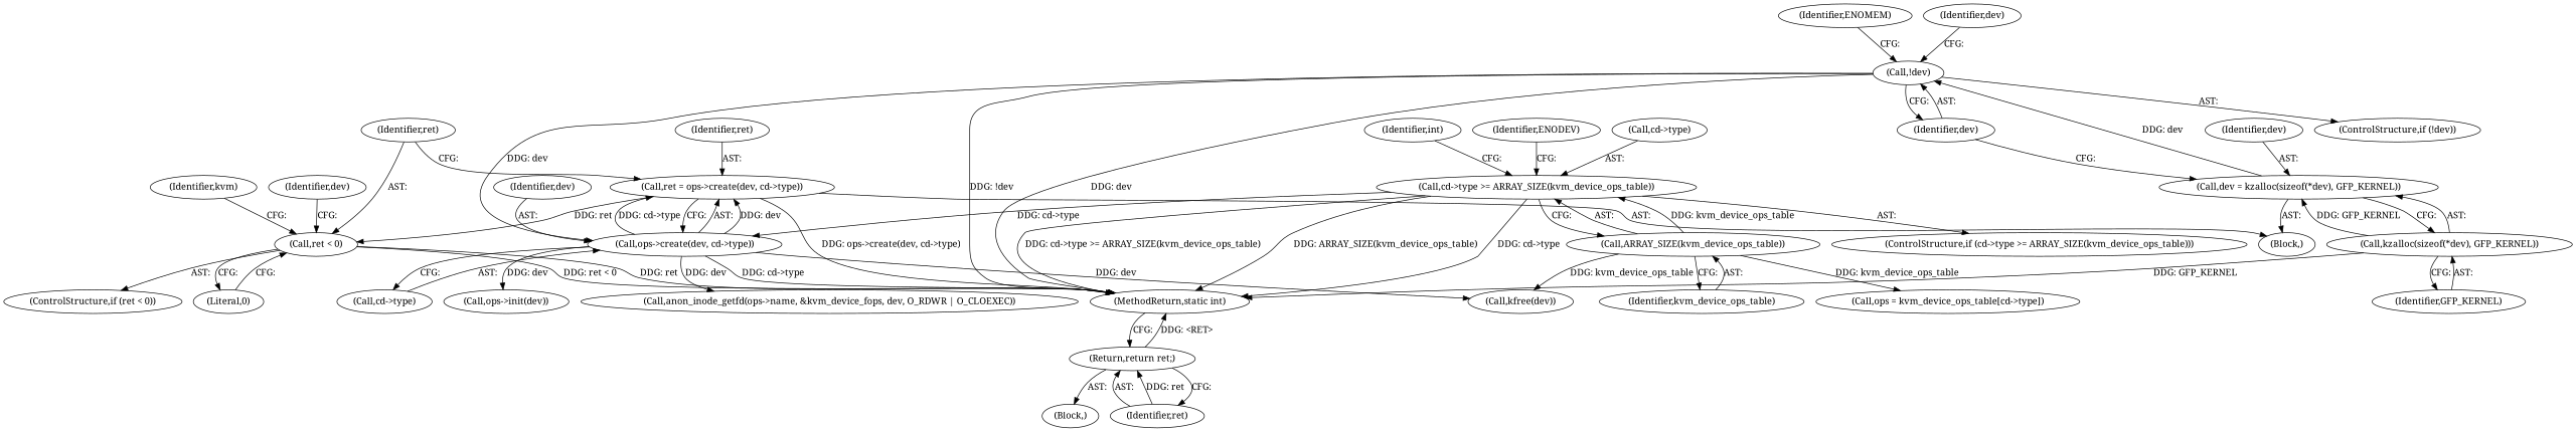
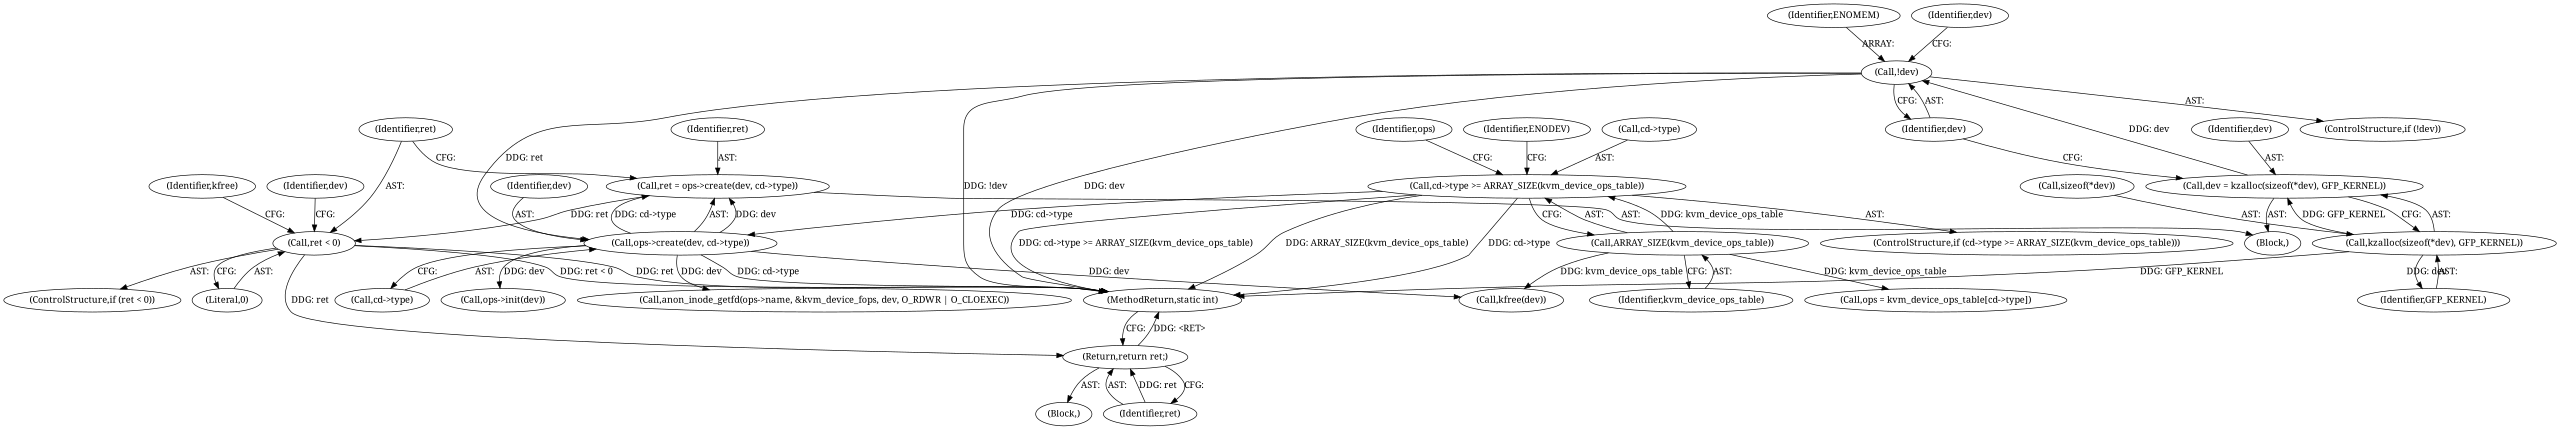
  digraph {
    fontname="Noto Serif"
    node [fontname="Noto Serif"]
    edge [fontname="Noto Serif"]
    n1 [label="(Call,ret = ops->create(dev, cd->type))"]
    n2 [label="(Call,ops->create(dev, cd->type))"]
    n3 [label="(Call,ret < 0)"]
    n4 [label="(MethodReturn,static int)"]
    n5 [label="(Block,)"]
    n6 [label="(Call,ops->init(dev))"]
    n7 [label="(Call,anon_inode_getfd(ops->name, &kvm_device_fops, dev, O_RDWR | O_CLOEXEC))"]
    n8 [label="(Call,kfree(dev))"]
    n9 [label="(Call,cd->type)"]
    n10 [label="(Return,return ret;)"]
    n11 [label="(ControlStructure,if (ret < 0))"]
    n12 [label="(Literal,0)"]
    n13 [label="(Call,!dev)"]
    n14 [label="(Identifier,dev)"]
    n15 [label="(ControlStructure,if (!dev))"]
    n16 [label="(Call,dev = kzalloc(sizeof(*dev), GFP_KERNEL))"]
    n17 [label="(Call,kzalloc(sizeof(*dev), GFP_KERNEL))"]
    n18 [label="(Identifier,GFP_KERNEL)"]
    n19 [label="(Call,cd->type >= ARRAY_SIZE(kvm_device_ops_table))"]
    n20 [label="(Call,ARRAY_SIZE(kvm_device_ops_table))"]
    n21 [label="(ControlStructure,if (cd->type >= ARRAY_SIZE(kvm_device_ops_table)))"]
    n22 [label="(Call,ops = kvm_device_ops_table[cd->type])"]
    n23 [label="(Identifier,kvm_device_ops_table)"]
    n24 [label="(Block,)"]
    n25 [label="(Identifier,ret)"]
    n26 [label="(Identifier,dev)"]
-   n27 [label="(Identifier,int)"]
+   n27 [label="(Identifier,ops)"]
    n28 [label="(Identifier,dev)"]
-   n29 [label="(Identifier,kvm)"]
+   n29 [label="(Identifier,kfree)"]
    n30 [label="(Identifier,ENODEV)"]
    n31 [label="(Identifier,ret)"]
+   n32 [label="(Call,sizeof(*dev))"]
    n33 [label="(Identifier,ret)"]
    n34 [label="(Identifier,ENOMEM)"]
    n35 [label="(Call,cd->type)"]
    n36 [label="(Identifier,dev)"]
    n37 [label="(Identifier,dev)"]
-   n1 -> n2 [label="CFG: "]
    n1 -> n3 [label="DDG: ret"]
-   n1 -> n4 [label="DDG: ops->create(dev, cd->type)"]
    n1 -> n5 [label="AST: "]
    n2 -> n1 [label="AST: "]
    n2 -> n1 [label="DDG: dev"]
    n2 -> n1 [label="DDG: cd->type"]
    n2 -> n4 [label="DDG: cd->type"]
    n2 -> n6 [label="DDG: dev"]
    n2 -> n7 [label="DDG: dev"]
    n2 -> n8 [label="DDG: dev"]
    n2 -> n9 [label="CFG: "]
    n3 -> n4 [label="DDG: ret < 0"]
    n3 -> n4 [label="DDG: ret"]
+   n3 -> n10 [label="DDG: ret"]
    n3 -> n11 [label="AST: "]
    n3 -> n12 [label="CFG: "]
    n4 -> n10 [label="CFG: "]
    n9 -> n2 [label="AST: "]
    n10 -> n4 [label="DDG: <RET>"]
    n10 -> n24 [label="AST: "]
    n10 -> n25 [label="CFG: "]
-   n12 -> n3 [label="CFG: "]
-   n13 -> n2 [label="DDG: dev"]
+   n12 -> n3 [label="AST: "]
+   n13 -> n2 [label="DDG: ret"]
    n13 -> n4 [label="DDG: !dev"]
    n13 -> n4 [label="DDG: dev"]
    n13 -> n14 [label="CFG: "]
    n13 -> n15 [label="AST: "]
    n14 -> n13 [label="AST: "]
    n14 -> n16 [label="CFG: "]
    n16 -> n5 [label="AST: "]
    n16 -> n13 [label="DDG: dev"]
    n16 -> n17 [label="CFG: "]
    n17 -> n4 [label="DDG: GFP_KERNEL"]
    n17 -> n16 [label="AST: "]
    n17 -> n16 [label="DDG: GFP_KERNEL"]
-   n17 -> n18 [label="CFG: "]
+   n17 -> n18 [label="DDG: dev"]
    n18 -> n17 [label="AST: "]
    n19 -> n2 [label="DDG: cd->type"]
    n19 -> n4 [label="DDG: ARRAY_SIZE(kvm_device_ops_table)"]
    n19 -> n4 [label="DDG: cd->type"]
    n19 -> n4 [label="DDG: cd->type >= ARRAY_SIZE(kvm_device_ops_table)"]
    n19 -> n20 [label="CFG: "]
    n19 -> n21 [label="AST: "]
    n20 -> n8 [label="DDG: kvm_device_ops_table"]
    n20 -> n19 [label="AST: "]
    n20 -> n19 [label="DDG: kvm_device_ops_table"]
    n20 -> n22 [label="DDG: kvm_device_ops_table"]
    n20 -> n23 [label="CFG: "]
    n23 -> n20 [label="AST: "]
    n25 -> n10 [label="AST: "]
    n25 -> n10 [label="DDG: ret"]
    n26 -> n2 [label="AST: "]
    n27 -> n19 [label="CFG: "]
    n28 -> n16 [label="AST: "]
    n29 -> n3 [label="CFG: "]
    n30 -> n19 [label="CFG: "]
    n31 -> n1 [label="CFG: "]
    n31 -> n3 [label="AST: "]
+   n32 -> n17 [label="AST: "]
    n33 -> n1 [label="AST: "]
-   n34 -> n13 [label="CFG: "]
+   n34 -> n13 [label="ARRAY: "]
    n35 -> n19 [label="AST: "]
    n36 -> n13 [label="CFG: "]
    n37 -> n3 [label="CFG: "]
  }
